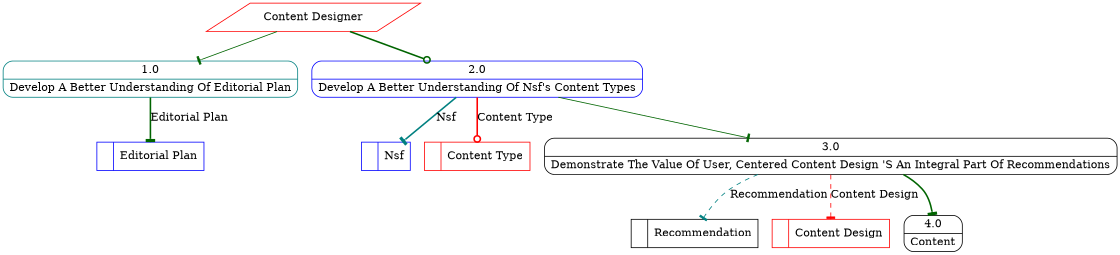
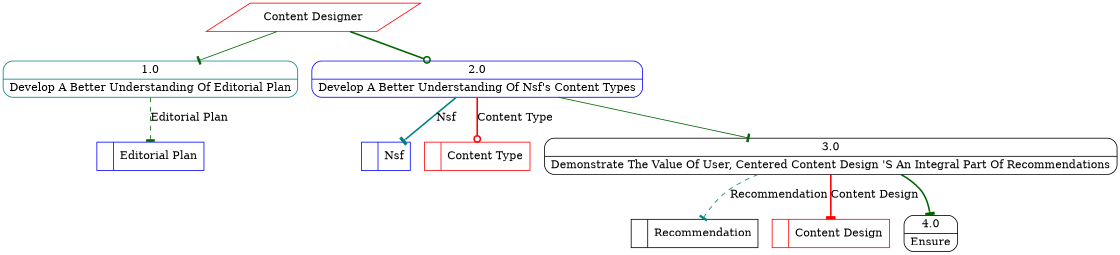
  digraph {
    node [color=blue shape=record]
    edge [arrowhead=tee color=darkgreen style=bold]
    n1 [label="<f0>  |<f1> Nsf "]
    n2 [label="<f0>  |<f1> Editorial Plan "]
    n3 [color=black label="<f0>  |<f1> Recommendation "]
    n4 [color=red label="<f0>  |<f1> Content Type "]
    n5 [color=red label="<f0>  |<f1> Content Design "]
    n6 [color=red label="Content Designer" shape=parallelogram]
    n7 [color=teal label="{<f0> 1.0|<f1> Develop A Better Understanding Of Editorial Plan }" shape=Mrecord]
    n8 [label="{<f0> 2.0|<f1> Develop A Better Understanding Of Nsf's Content Types }" shape=Mrecord]
    n9 [color=black label="{<f0> 3.0|<f1> Demonstrate The Value Of User, Centered Content Design 'S An Integral Part Of Recommendations }" shape=Mrecord]
-   n10 [color=black label="{<f0> 4.0|<f1> Content }" shape=Mrecord]
+   n10 [color=black label="{<f0> 4.0|<f1> Ensure }" shape=Mrecord]
    n6 -> n7 [style=solid]
    n6 -> n8 [arrowhead=odot]
-   n7 -> n2 [label="Editorial Plan"]
+   n7 -> n2 [label="Editorial Plan" style=dashed]
    n8 -> n1 [color=teal label=Nsf]
    n8 -> n4 [arrowhead=odot color=red label="Content Type"]
    n8 -> n9 [style=solid]
    n9 -> n3 [color=teal label=Recommendation style=dashed]
-   n9 -> n5 [color=red label="Content Design" style=dashed]
+   n9 -> n5 [color=red label="Content Design"]
    n9 -> n10
  }
